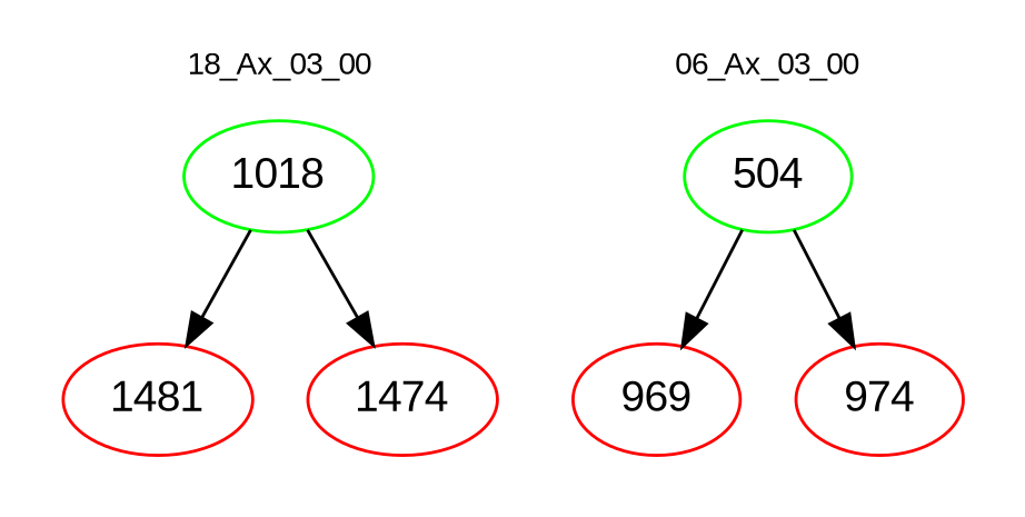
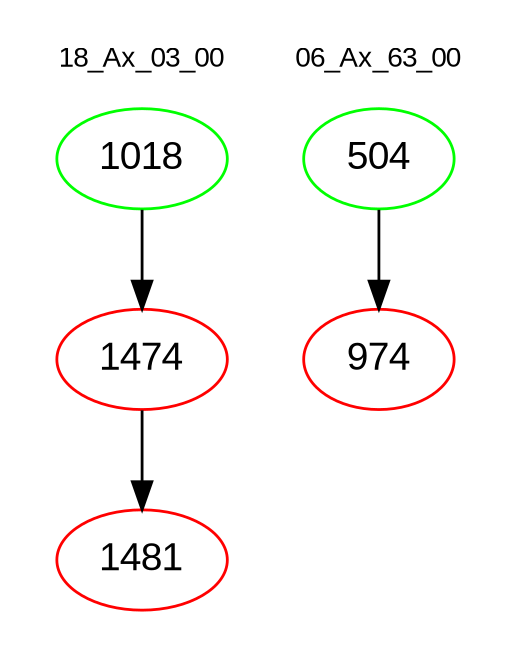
  digraph {
    fontname="Liberation Sans"
    node [color=red fontname="Liberation Sans"]
    edge [color=black fontname="Liberation Sans"]
    n1 [color=green label=1018]
    n2 [label=1481]
    n3 [label=1474]
    n4 [color=green label=504]
-   n5 [label=969]
    n6 [label=974]
    subgraph cluster_1 {
      color=white
      fontsize=10
      label="18_Ax_03_00"
      n1
      n2
      n3
    }
    subgraph cluster_2 {
      color=white
      fontsize=10
-     label="06_Ax_03_00"
+     label="06_Ax_63_00"
      n4
-     n5
      n6
    }
-   n1 -> n2
+   n3 -> n2
    n1 -> n3
-   n4 -> n5
    n4 -> n6
  }
